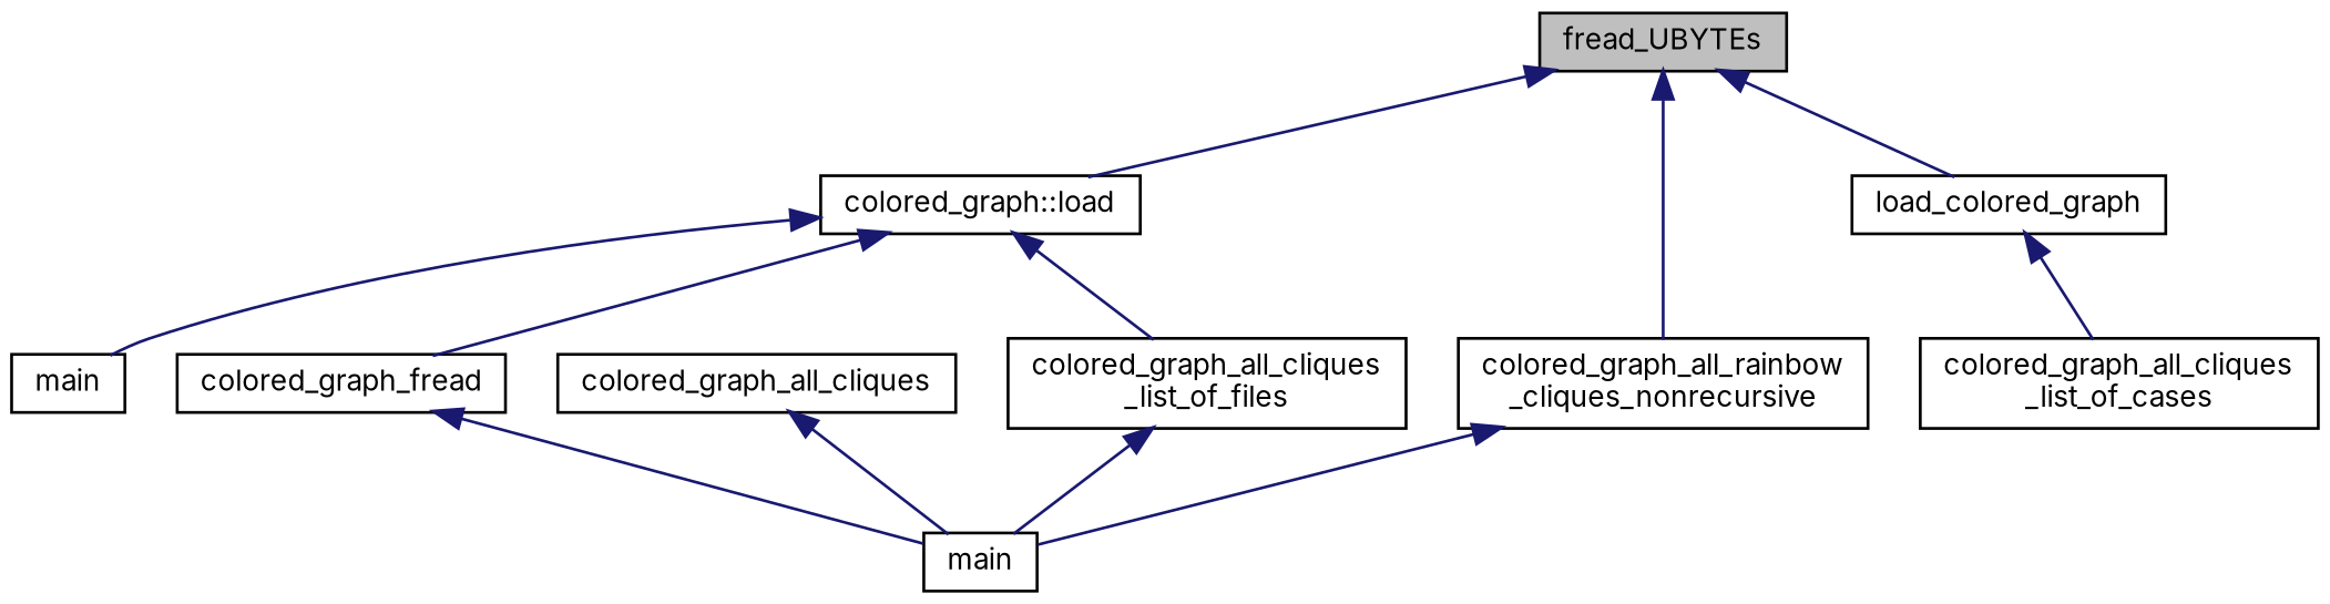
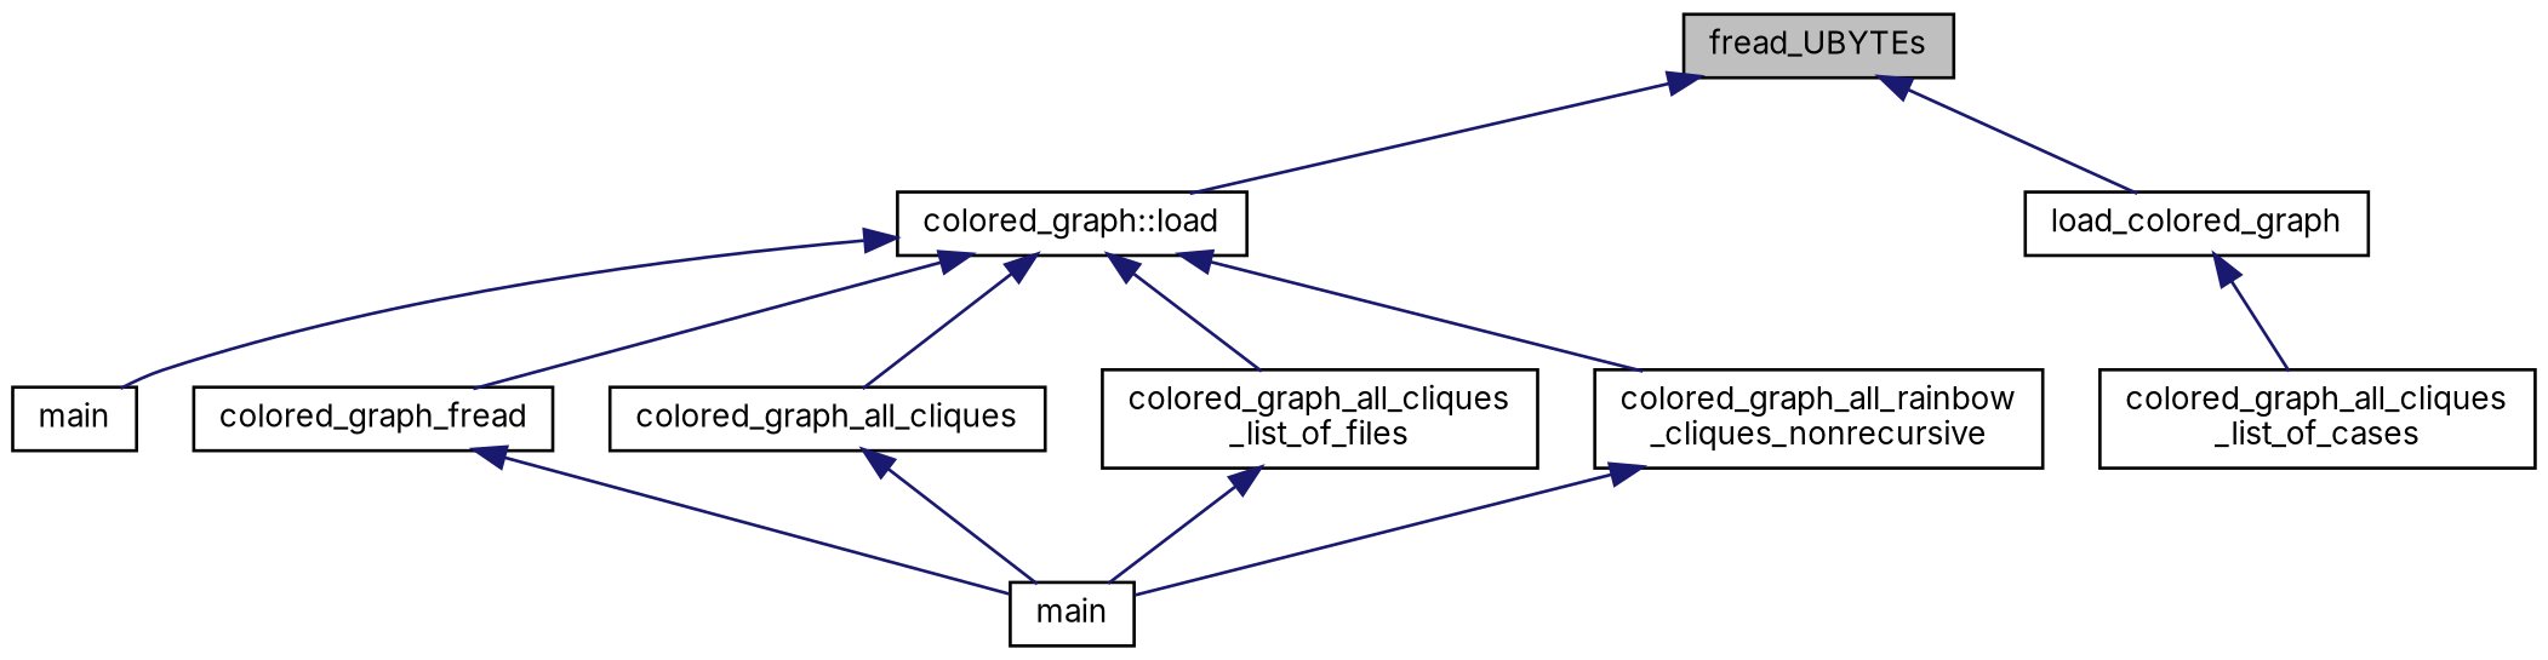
  digraph {
    fontname=Inter
    rankdir=TB
    node [color=black fillcolor=white fontname=Inter fontsize=10 shape=record style=filled]
    edge [color=midnightblue dir=back fontname=Inter fontsize=10 labelfontname=Helvetica labelfontsize=10 style=solid]
    n1 [fillcolor=grey75 fontcolor=black height=0.2 label=fread_UBYTEs width=0.4]
    n2 [height=0.2 label="colored_graph::load" width=0.4]
    n3 [height=0.2 label=load_colored_graph width=0.4]
    n4 [height=0.2 label=main width=0.4]
    n5 [height=0.2 label=colored_graph_fread width=0.4]
    n6 [height=0.2 label=colored_graph_all_cliques width=0.4]
    n7 [height=0.2 label="colored_graph_all_cliques\l_list_of_files" width=0.4]
    n8 [height=0.2 label="colored_graph_all_rainbow\l_cliques_nonrecursive" width=0.4]
    n9 [height=0.2 label="colored_graph_all_cliques\l_list_of_cases" width=0.4]
    n10 [height=0.2 label=main width=0.4]
    n1 -> n2
    n1 -> n3
    n2 -> n4
    n2 -> n5
+   n2 -> n6
    n2 -> n7
-   n1 -> n8
+   n2 -> n8
    n3 -> n9
    n5 -> n10
    n6 -> n10
    n7 -> n10
    n8 -> n10
  }
